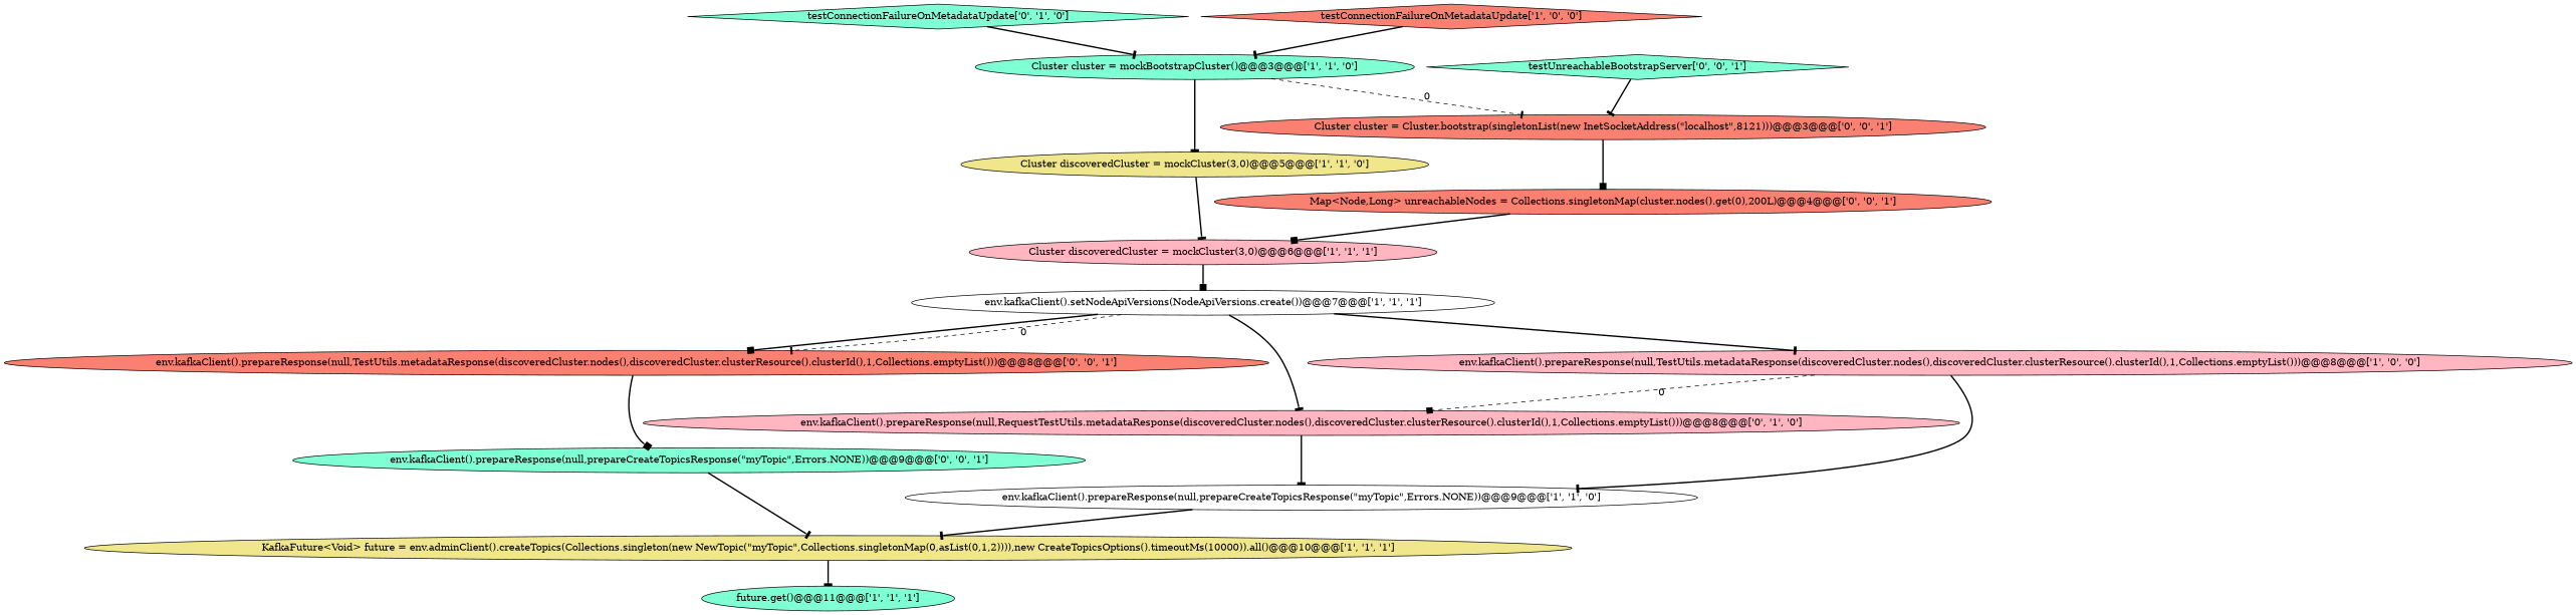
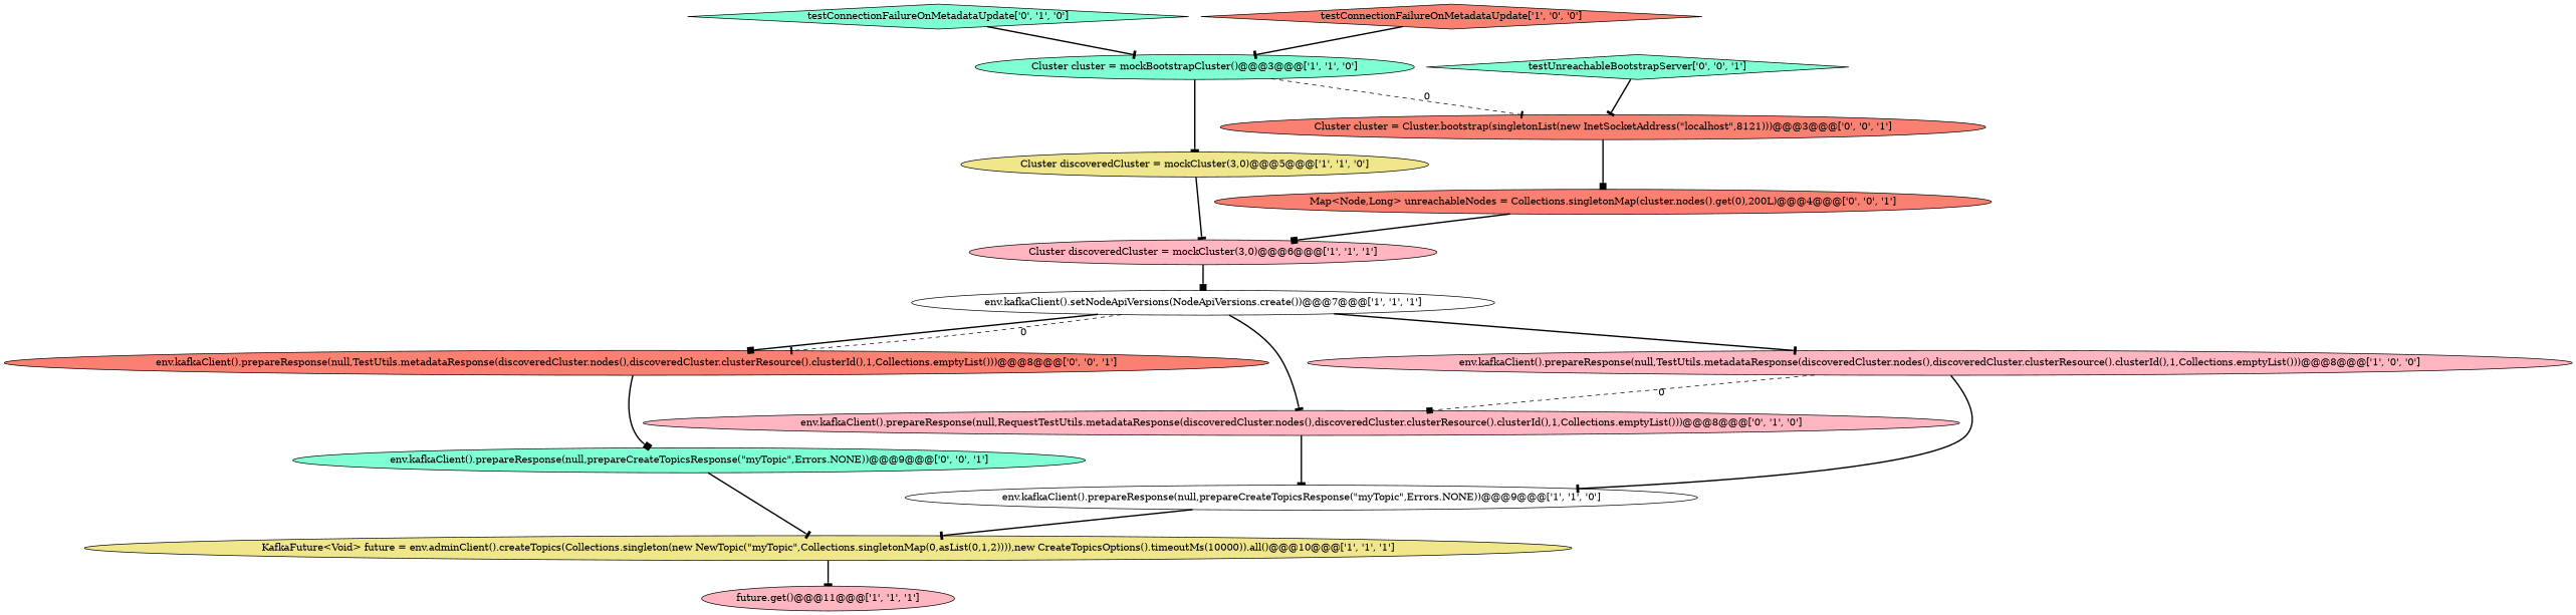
  digraph {
    node [fillcolor=aquamarine shape=ellipse style=filled]
    edge [arrowhead=tee style=bold]
    n1 [fillcolor=salmon label="Cluster cluster = Cluster.bootstrap(singletonList(new InetSocketAddress(\"localhost\",8121)))@@@3@@@['0', '0', '1']"]
    n2 [fillcolor=salmon label="Map<Node,Long> unreachableNodes = Collections.singletonMap(cluster.nodes().get(0),200L)@@@4@@@['0', '0', '1']"]
    n3 [fillcolor=lightpink label="Cluster discoveredCluster = mockCluster(3,0)@@@6@@@['1', '1', '1']"]
    n4 [label="Cluster cluster = mockBootstrapCluster()@@@3@@@['1', '1', '0']"]
    n5 [fillcolor=khaki label="Cluster discoveredCluster = mockCluster(3,0)@@@5@@@['1', '1', '0']"]
    n6 [fillcolor=white label="env.kafkaClient().setNodeApiVersions(NodeApiVersions.create())@@@7@@@['1', '1', '1']"]
    n7 [fillcolor=salmon label="env.kafkaClient().prepareResponse(null,TestUtils.metadataResponse(discoveredCluster.nodes(),discoveredCluster.clusterResource().clusterId(),1,Collections.emptyList()))@@@8@@@['0', '0', '1']"]
    n8 [label="env.kafkaClient().prepareResponse(null,prepareCreateTopicsResponse(\"myTopic\",Errors.NONE))@@@9@@@['0', '0', '1']"]
    n9 [fillcolor=khaki label="KafkaFuture<Void> future = env.adminClient().createTopics(Collections.singleton(new NewTopic(\"myTopic\",Collections.singletonMap(0,asList(0,1,2)))),new CreateTopicsOptions().timeoutMs(10000)).all()@@@10@@@['1', '1', '1']"]
    n10 [label="testConnectionFailureOnMetadataUpdate['0', '1', '0']" shape=diamond]
    n11 [fillcolor=lightpink label="env.kafkaClient().prepareResponse(null,RequestTestUtils.metadataResponse(discoveredCluster.nodes(),discoveredCluster.clusterResource().clusterId(),1,Collections.emptyList()))@@@8@@@['0', '1', '0']"]
    n12 [fillcolor=lightpink label="env.kafkaClient().prepareResponse(null,TestUtils.metadataResponse(discoveredCluster.nodes(),discoveredCluster.clusterResource().clusterId(),1,Collections.emptyList()))@@@8@@@['1', '0', '0']"]
    n13 [fillcolor=white label="env.kafkaClient().prepareResponse(null,prepareCreateTopicsResponse(\"myTopic\",Errors.NONE))@@@9@@@['1', '1', '0']"]
-   n14 [label="future.get()@@@11@@@['1', '1', '1']"]
+   n14 [fillcolor=lightpink label="future.get()@@@11@@@['1', '1', '1']"]
    n15 [label="testUnreachableBootstrapServer['0', '0', '1']" shape=diamond]
    n16 [fillcolor=salmon label="testConnectionFailureOnMetadataUpdate['1', '0', '0']" shape=diamond]
    n1 -> n2 [arrowhead=box]
    n2 -> n3 [arrowhead=box]
    n3 -> n6 [arrowhead=box]
    n4 -> n1 [label=0 style=dashed]
    n4 -> n5
    n5 -> n3
    n6 -> n7 [arrowhead=box]
    n6 -> n7 [label=0 style=dashed]
    n6 -> n11
    n6 -> n12
    n7 -> n8 [arrowhead=box]
    n8 -> n9
    n9 -> n14
    n10 -> n4
    n11 -> n13
    n12 -> n11 [arrowhead=box label=0 style=dashed]
    n12 -> n13
    n13 -> n9
    n15 -> n1
    n16 -> n4
  }
